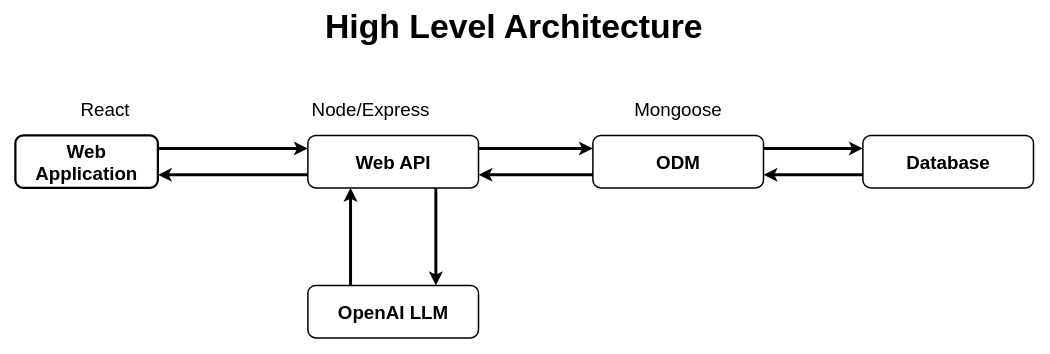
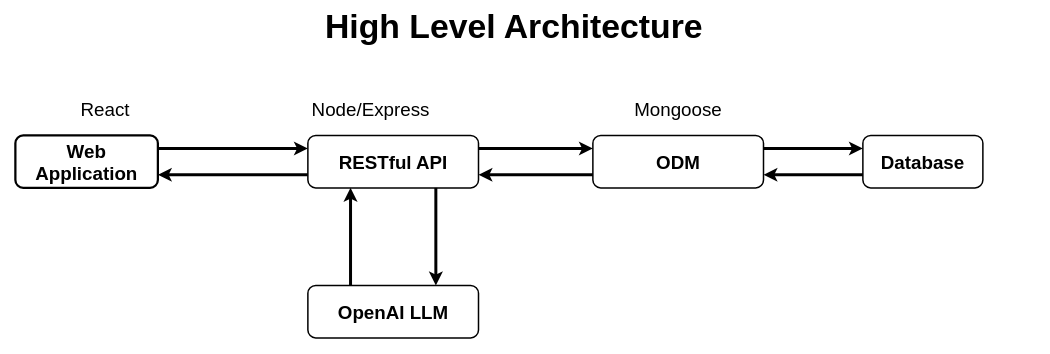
  <mxCell id="0" />
  <mxCell id="1" parent="0" />
  <mxCell id="2" style="edgeStyle=orthogonalEdgeStyle;rounded=0;orthogonalLoop=1;jettySize=auto;html=1;exitX=0;exitY=0.75;exitDx=0;exitDy=0;entryX=1;entryY=0.75;entryDx=0;entryDy=0;strokeWidth=4;" parent="1" source="3" target="5" edge="1"><mxGeometry relative="1" as="geometry" /></mxCell>
- <mxCell id="3" value="&lt;b&gt;&lt;font style=&quot;font-size: 25px;&quot;&gt;Web API&lt;/font&gt;&lt;/b&gt;" style="rounded=1;whiteSpace=wrap;html=1;labelBackgroundColor=none;strokeWidth=2;" parent="1" vertex="1"><mxGeometry x="410" y="180" width="227.5" height="70" as="geometry" /></mxCell>
+ <mxCell id="3" value="&lt;b&gt;&lt;font style=&quot;font-size: 25px;&quot;&gt;RESTful API&lt;/font&gt;&lt;/b&gt;" style="rounded=1;whiteSpace=wrap;html=1;labelBackgroundColor=none;strokeWidth=2;" parent="1" vertex="1"><mxGeometry x="410" y="180" width="227.5" height="70" as="geometry" /></mxCell>
  <mxCell id="4" style="edgeStyle=orthogonalEdgeStyle;rounded=0;orthogonalLoop=1;jettySize=auto;html=1;exitX=1;exitY=0.25;exitDx=0;exitDy=0;entryX=0;entryY=0.25;entryDx=0;entryDy=0;strokeWidth=4;" parent="1" source="5" target="3" edge="1"><mxGeometry relative="1" as="geometry" /></mxCell>
  <mxCell id="5" value="&lt;b&gt;&lt;font style=&quot;font-size: 25px;&quot;&gt;Web Application&lt;/font&gt;&lt;/b&gt;" style="rounded=1;whiteSpace=wrap;html=1;labelBackgroundColor=none;strokeWidth=3;" parent="1" vertex="1"><mxGeometry x="20" y="180" width="190" height="70" as="geometry" /></mxCell>
  <mxCell id="6" value="&lt;b&gt;&lt;font style=&quot;font-size: 25px;&quot;&gt;ODM&lt;/font&gt;&lt;/b&gt;" style="rounded=1;whiteSpace=wrap;html=1;labelBackgroundColor=none;strokeWidth=2;" parent="1" vertex="1"><mxGeometry x="790" y="180" width="227.5" height="70" as="geometry" /></mxCell>
- <mxCell id="7" value="&lt;span style=&quot;font-size: 25px;&quot;&gt;&lt;b&gt;Database&lt;/b&gt;&lt;/span&gt;" style="rounded=1;whiteSpace=wrap;html=1;labelBackgroundColor=none;strokeWidth=2;" parent="1" vertex="1"><mxGeometry x="1150" y="180" width="227.5" height="70" as="geometry" /></mxCell>
+ <mxCell id="7" value="&lt;span style=&quot;font-size: 25px;&quot;&gt;&lt;b&gt;Database&lt;/b&gt;&lt;/span&gt;" style="rounded=1;whiteSpace=wrap;html=1;labelBackgroundColor=none;strokeWidth=2;" parent="1" vertex="1"><mxGeometry x="1150" y="180" width="160" height="70" as="geometry" /></mxCell>
  <mxCell id="8" value="" style="endArrow=classic;html=1;rounded=0;entryX=0;entryY=0.25;entryDx=0;entryDy=0;exitX=1;exitY=0.25;exitDx=0;exitDy=0;strokeWidth=4;" parent="1" source="3" target="6" edge="1"><mxGeometry width="50" height="50" relative="1" as="geometry"><mxPoint x="900" y="400" as="sourcePoint" /><mxPoint x="950" y="350" as="targetPoint" /></mxGeometry></mxCell>
  <mxCell id="9" value="" style="endArrow=classic;html=1;rounded=0;entryX=1;entryY=0.75;entryDx=0;entryDy=0;exitX=0;exitY=0.75;exitDx=0;exitDy=0;strokeWidth=4;" parent="1" source="6" target="3" edge="1"><mxGeometry width="50" height="50" relative="1" as="geometry"><mxPoint x="720" y="390" as="sourcePoint" /><mxPoint x="950" y="350" as="targetPoint" /></mxGeometry></mxCell>
  <mxCell id="10" value="" style="endArrow=classic;html=1;rounded=0;entryX=0;entryY=0.25;entryDx=0;entryDy=0;exitX=1;exitY=0.25;exitDx=0;exitDy=0;strokeWidth=4;" parent="1" source="6" target="7" edge="1"><mxGeometry width="50" height="50" relative="1" as="geometry"><mxPoint x="900" y="400" as="sourcePoint" /><mxPoint x="950" y="350" as="targetPoint" /></mxGeometry></mxCell>
  <mxCell id="11" value="" style="endArrow=classic;html=1;rounded=0;entryX=1;entryY=0.75;entryDx=0;entryDy=0;exitX=0;exitY=0.75;exitDx=0;exitDy=0;strokeWidth=4;" parent="1" source="7" target="6" edge="1"><mxGeometry width="50" height="50" relative="1" as="geometry"><mxPoint x="900" y="400" as="sourcePoint" /><mxPoint x="950" y="350" as="targetPoint" /></mxGeometry></mxCell>
  <mxCell id="12" value="&lt;font style=&quot;font-size: 25px;&quot;&gt;React&lt;/font&gt;" style="text;html=1;strokeColor=none;fillColor=none;align=center;verticalAlign=middle;whiteSpace=wrap;rounded=0;" parent="1" vertex="1"><mxGeometry x="110" y="130" width="60" height="30" as="geometry" /></mxCell>
  <mxCell id="13" value="&lt;font style=&quot;font-size: 25px;&quot;&gt;Node/Express&lt;/font&gt;" style="text;html=1;strokeColor=none;fillColor=none;align=center;verticalAlign=middle;whiteSpace=wrap;rounded=0;" parent="1" vertex="1"><mxGeometry x="463.75" y="130" width="60" height="30" as="geometry" /></mxCell>
  <mxCell id="14" value="&lt;font style=&quot;font-size: 25px;&quot;&gt;Mongoose&lt;/font&gt;" style="text;html=1;strokeColor=none;fillColor=none;align=center;verticalAlign=middle;whiteSpace=wrap;rounded=0;" parent="1" vertex="1"><mxGeometry x="873.75" y="130" width="60" height="30" as="geometry" /></mxCell>
  <mxCell id="15" value="&lt;b&gt;&lt;font style=&quot;font-size: 25px;&quot;&gt;OpenAI LLM&lt;/font&gt;&lt;/b&gt;" style="rounded=1;whiteSpace=wrap;html=1;labelBackgroundColor=none;strokeWidth=2;" parent="1" vertex="1"><mxGeometry x="410" y="380" width="227.5" height="70" as="geometry" /></mxCell>
  <mxCell id="16" value="" style="endArrow=classic;html=1;rounded=0;entryX=0.25;entryY=1;entryDx=0;entryDy=0;exitX=0.25;exitY=0;exitDx=0;exitDy=0;strokeWidth=4;" parent="1" source="15" target="3" edge="1"><mxGeometry width="50" height="50" relative="1" as="geometry"><mxPoint x="610" y="430" as="sourcePoint" /><mxPoint x="660" y="380" as="targetPoint" /></mxGeometry></mxCell>
  <mxCell id="17" value="" style="endArrow=classic;html=1;rounded=0;exitX=0.75;exitY=1;exitDx=0;exitDy=0;entryX=0.75;entryY=0;entryDx=0;entryDy=0;strokeWidth=4;" parent="1" source="3" target="15" edge="1"><mxGeometry width="50" height="50" relative="1" as="geometry"><mxPoint x="610" y="430" as="sourcePoint" /><mxPoint x="660" y="380" as="targetPoint" /></mxGeometry></mxCell>
  <mxCell id="18" value="&lt;font size=&quot;1&quot; style=&quot;&quot;&gt;&lt;b style=&quot;font-size: 45px;&quot;&gt;High Level Architecture&lt;/b&gt;&lt;/font&gt;" style="text;html=1;strokeColor=none;fillColor=none;align=center;verticalAlign=middle;whiteSpace=wrap;rounded=0;" parent="1" vertex="1"><mxGeometry x="400" y="20" width="570" height="30" as="geometry" /></mxCell>
